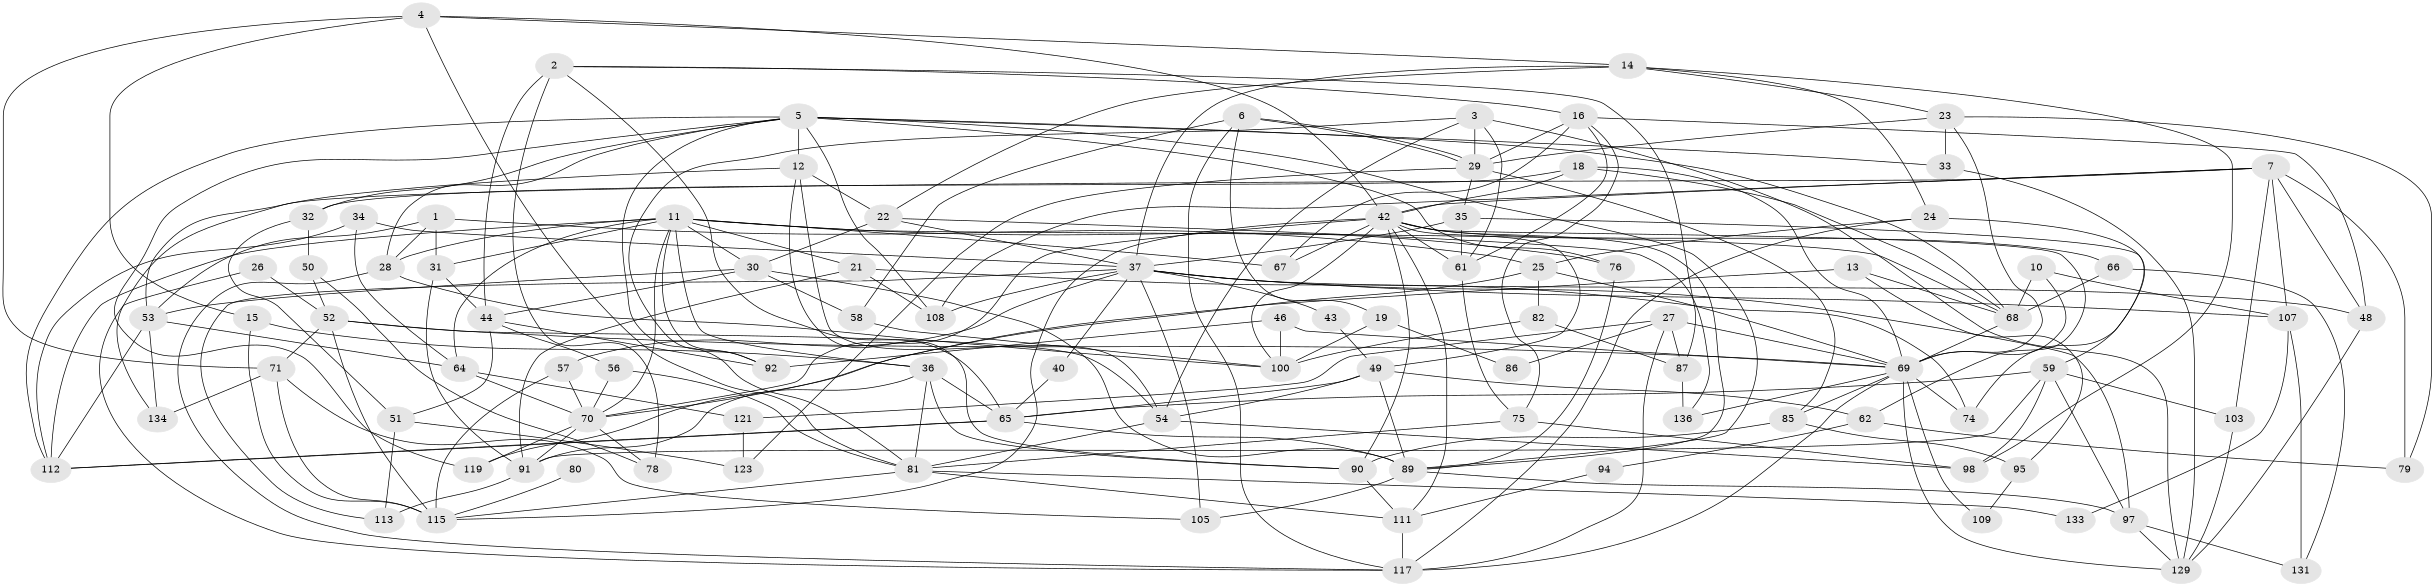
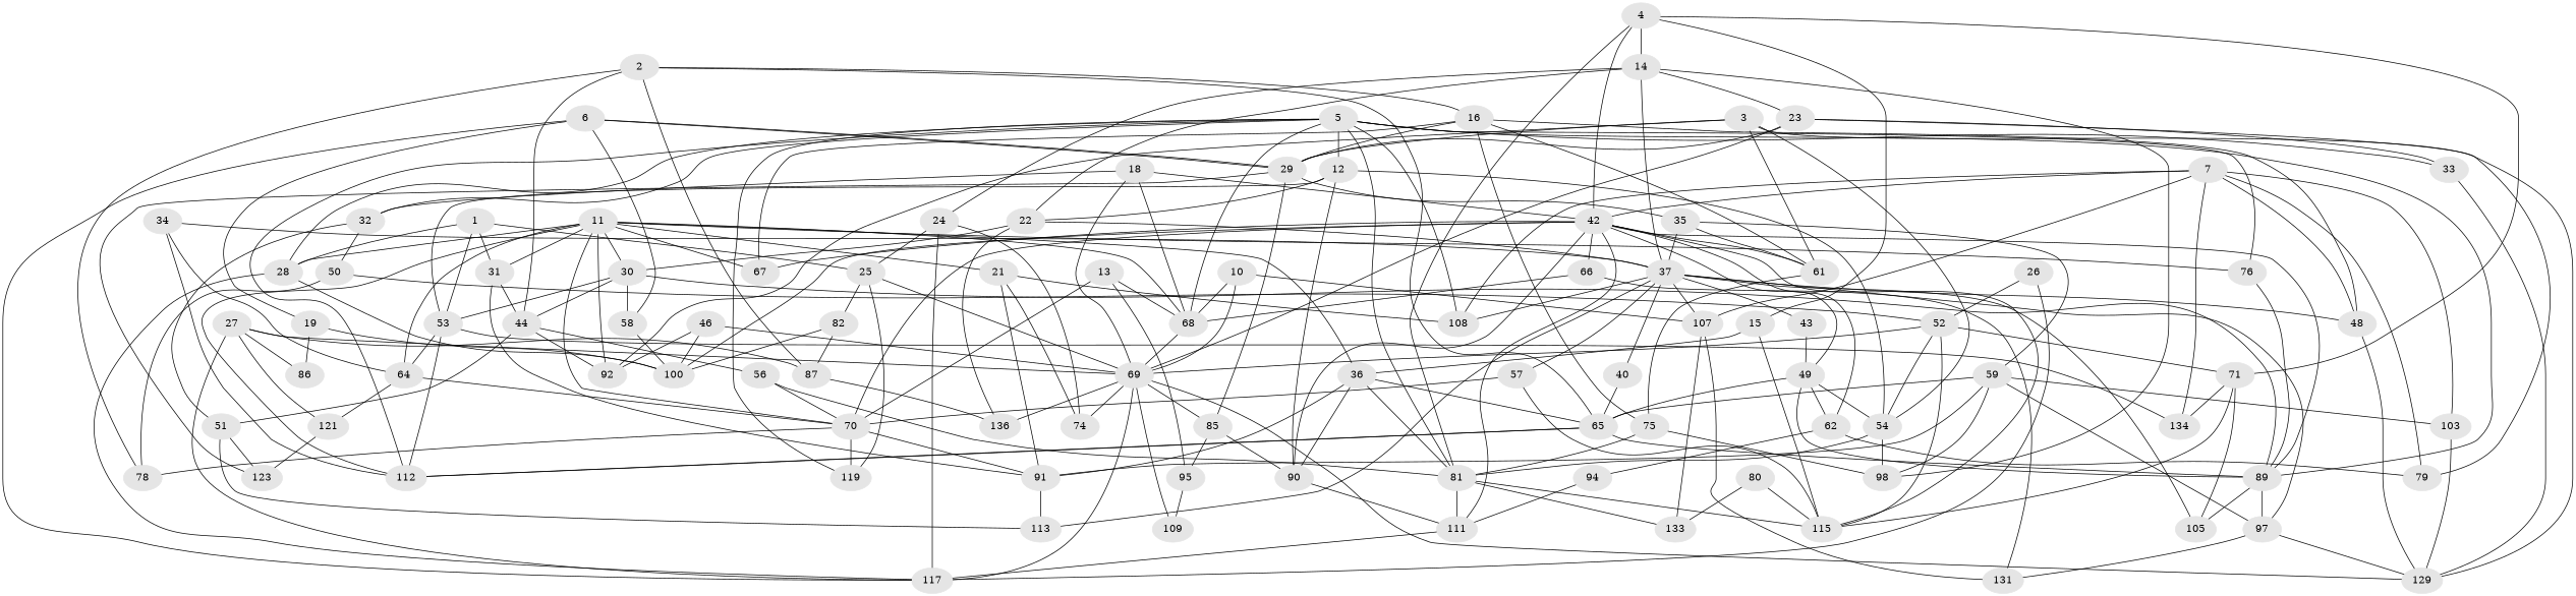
  graph {
    node [color=gray90 style=filled]
    1
    25
    28 [super="+83"]
    31
    53 [super="+130"]
    119
    69 [super="+104+72"]
    82
    117
    100 [super="+116"]
    44 [super="+118+127"]
    91
    112
    134
    64
    16 [super="+99"]
    29 [super="+137"]
    61
    48
    67
    75
    2
    65 [super="+122+102"]
    78
    87
    92
    51
    56
    89 [super="+96"]
    136
    3 [super="+38"]
    54 [super="+106"]
    129
    35
    85
    123
    81 [super="+101"]
    98
    4 [super="+9"]
    14
    15
    42 [super="+45"]
    71
    22
    23 [super="+126"]
    24
    37 [super="+139+55"]
    36 [super="+88"]
    115
    70 [super="+110"]
    90
    49 [super="+60"]
    62
    66
    111
    105
    133
    5 [super="+8+30+73"]
    12
    32
    33
    68
    76
    108 [super="+135"]
    50
    97
    6
    19
    58
    86
    7 [super="+20"]
    79
    103
    107
    131
    10
    74
    109
    11 [super="+17"]
    21
    n81 [label=30]
    121
    13
    95
    40
    43
    57 [super="+84"]
    113
    18 [super="+63"]
    52 [super="+125"]
    26
    27
    59 [super="+93"]
    34
    94
    46
    80
    1 -- 25
    1 -- 28
    1 -- 31
    1 -- 53
    25 -- 119
    25 -- 69
    25 -- 82
    28 -- 117
    28 -- 100
    31 -- 44
    31 -- 91
    53 -- 112
    53 -- 134
    53 -- 64
    69 -- 117
    69 -- 136
    69 -- 129
    69 -- 85
    69 -- 74
    69 -- 109
    82 -- 100
    82 -- 87
    44 -- 92
    44 -- 51
    44 -- 56
    91 -- 113
    64 -- 70
    64 -- 121
    16 -- 29
    16 -- 61
    16 -- 48
    16 -- 67
    16 -- 75
    29 -- 35
    29 -- 85
    29 -- 123
    61 -- 75
    48 -- 129
    75 -- 81
    75 -- 98
    2 -- 44
    2 -- 16
    2 -- 65
    2 -- 78
    2 -- 87
    65 -- 112
    65 -- 112
    65 -- 89
    87 -- 136
    51 -- 123
    51 -- 113
    56 -- 81
    56 -- 70
    89 -- 105
    89 -- 97
    3 -- 29
    3 -- 61
    3 -- 92
    3 -- 54
    3 -- 129
    54 -- 81
    54 -- 98
    35 -- 61
    35 -- 37
    35 -- 59
    85 -- 90
    85 -- 95
    81 -- 115
    81 -- 111
    81 -- 133
    4 -- 81
    4 -- 14
    4 -- 15
    4 -- 42
    4 -- 71
    14 -- 98
    14 -- 22
    14 -- 23
    14 -- 24
    14 -- 37
    15 -- 36
    15 -- 115
    42 -- 100
    42 -- 61
    42 -- 67
    42 -- 89
    42 -- 115
    42 -- 70
    42 -- 90
    42 -- 49
    42 -- 62
    42 -- 66
    42 -- 111
    71 -- 134
    71 -- 115
    71 -- 105
    22 -- 136
    22 -- 37
    22 -- n81
    23 -- 69
    23 -- 29
    23 -- 33
    23 -- 79
    24 -- 25
    24 -- 117
    24 -- 74
    37 -- 48
    37 -- 105
    37 -- 108
    37 -- 97
    37 -- 107
    37 -- 40
    37 -- 43
    37 -- 57
    37 -- 113
    36 -- 91
    36 -- 65
    36 -- 81
    36 -- 90
    70 -- 119
    70 -- 91
    70 -- 78
    90 -- 111
    49 -- 65
    49 -- 89
    49 -- 54
    49 -- 62
    62 -- 79
    62 -- 94
    66 -- 68
    66 -- 131
    111 -- 117
    5 -- 28
    5 -- 119
    5 -- 112
    5 -- 89
    5 -- 81
    5 -- 12
    5 -- 32
    5 -- 33
    5 -- 68
    5 -- 76
    5 -- 108
    12 -- 53
    12 -- 54
    12 -- 22
    12 -- 90
    32 -- 51
    32 -- 50
    33 -- 129
    68 -- 69
    76 -- 89
    50 -- 78
    50 -- 52
    97 -- 129
    97 -- 131
    6 -- 117
    6 -- 29
    6 -- 29
    6 -- 19
    6 -- 58
    19 -- 100
    19 -- 86
    58 -- 100
    7 -- 134
    7 -- 48
    7 -- 42
    7 -- 108
    7 -- 79
    7 -- 103
    7 -- 107
    103 -- 129
    107 -- 133
    107 -- 131
    10 -- 69
    10 -- 68
    10 -- 107
    11 -- 28
    11 -- 31
    11 -- 112
    11 -- 64
    11 -- 67
    11 -- 92
    11 -- 36
    11 -- 70
    11 -- 68
    11 -- 76
    11 -- 21
    11 -- n81
    21 -- 91
    21 -- 108
    21 -- 74
    n81 -- 53
    n81 -- 44
    n81 -- 89
    n81 -- 58
    121 -- 123
    13 -- 70
    13 -- 68
    13 -- 95
    95 -- 109
    40 -- 65
    43 -- 49
    57 -- 115
    57 -- 70 [weight=2]
    18 -- 69
    18 -- 42
    18 -- 32
    18 -- 68
    52 -- 69
    52 -- 54
    52 -- 71
    52 -- 115
    26 -- 117
    26 -- 52
    27 -- 69
    27 -- 117
    27 -- 87
    27 -- 86
    27 -- 121
    59 -- 91
    59 -- 65
    59 -- 98
    59 -- 97
    59 -- 103
    34 -- 112
    34 -- 64
    34 -- 37
    94 -- 111
    46 -- 69
    46 -- 100
    46 -- 92
    80 -- 115
+   80 -- 133
  }
